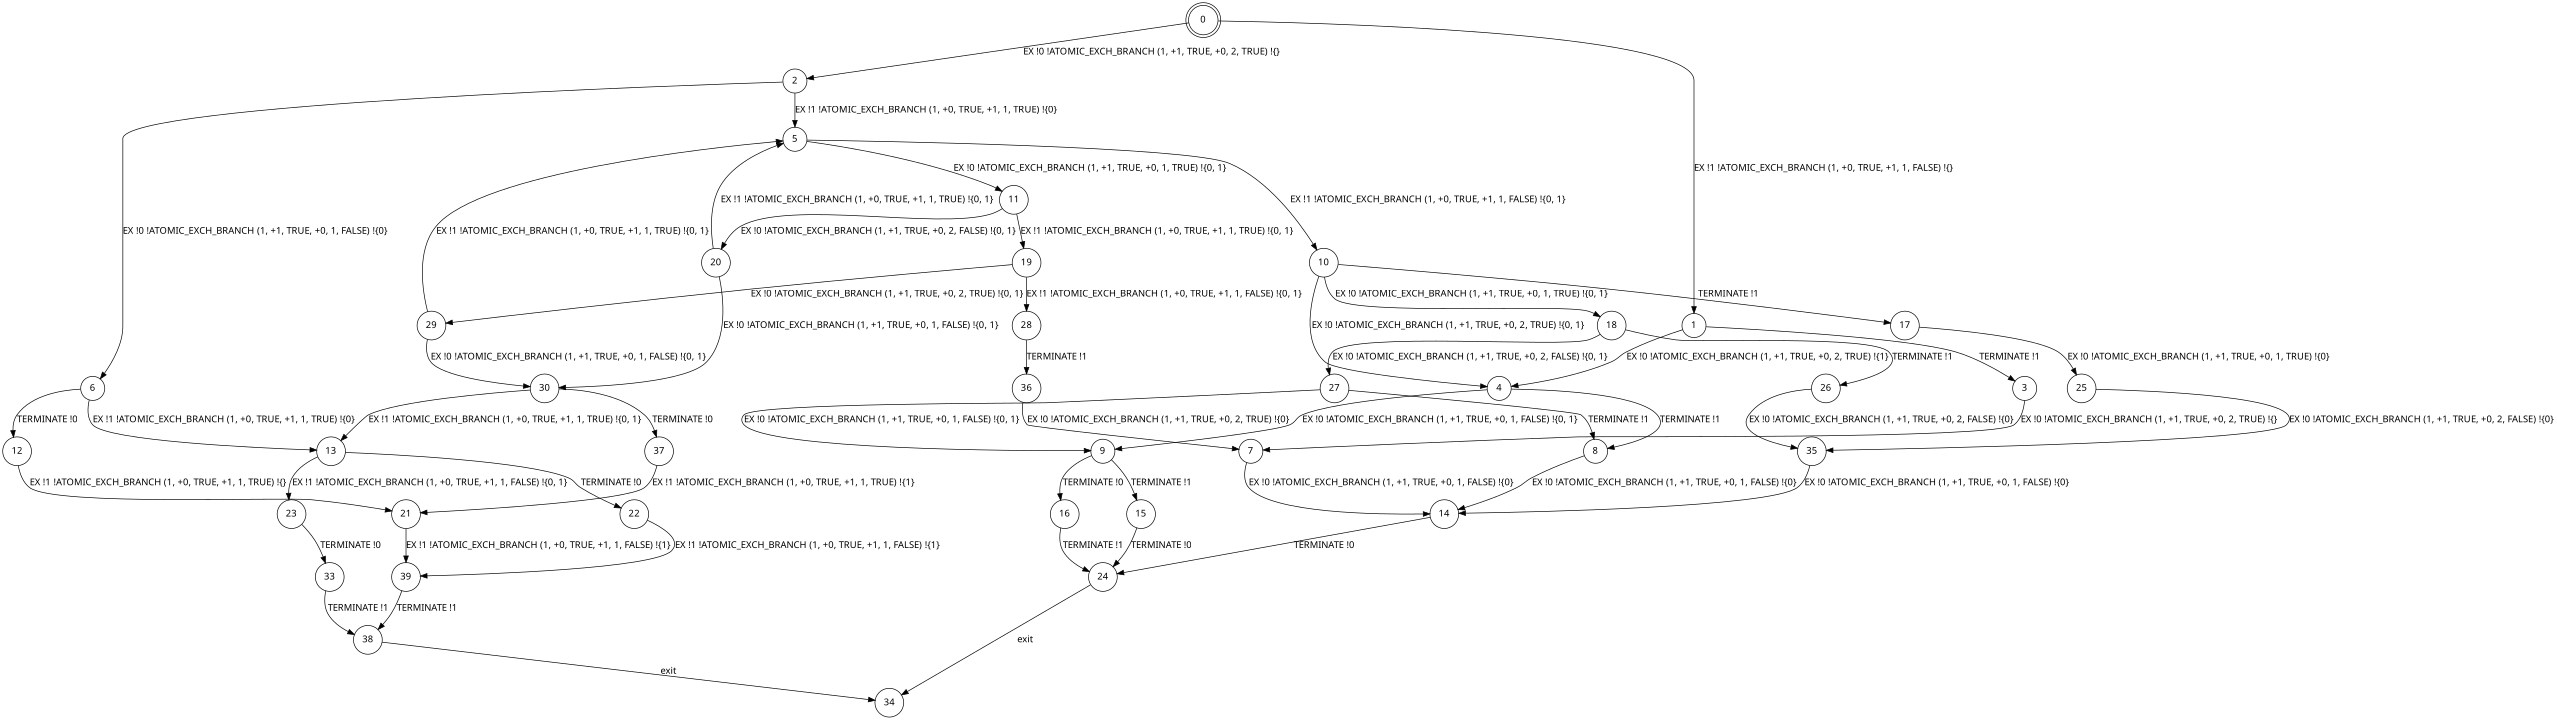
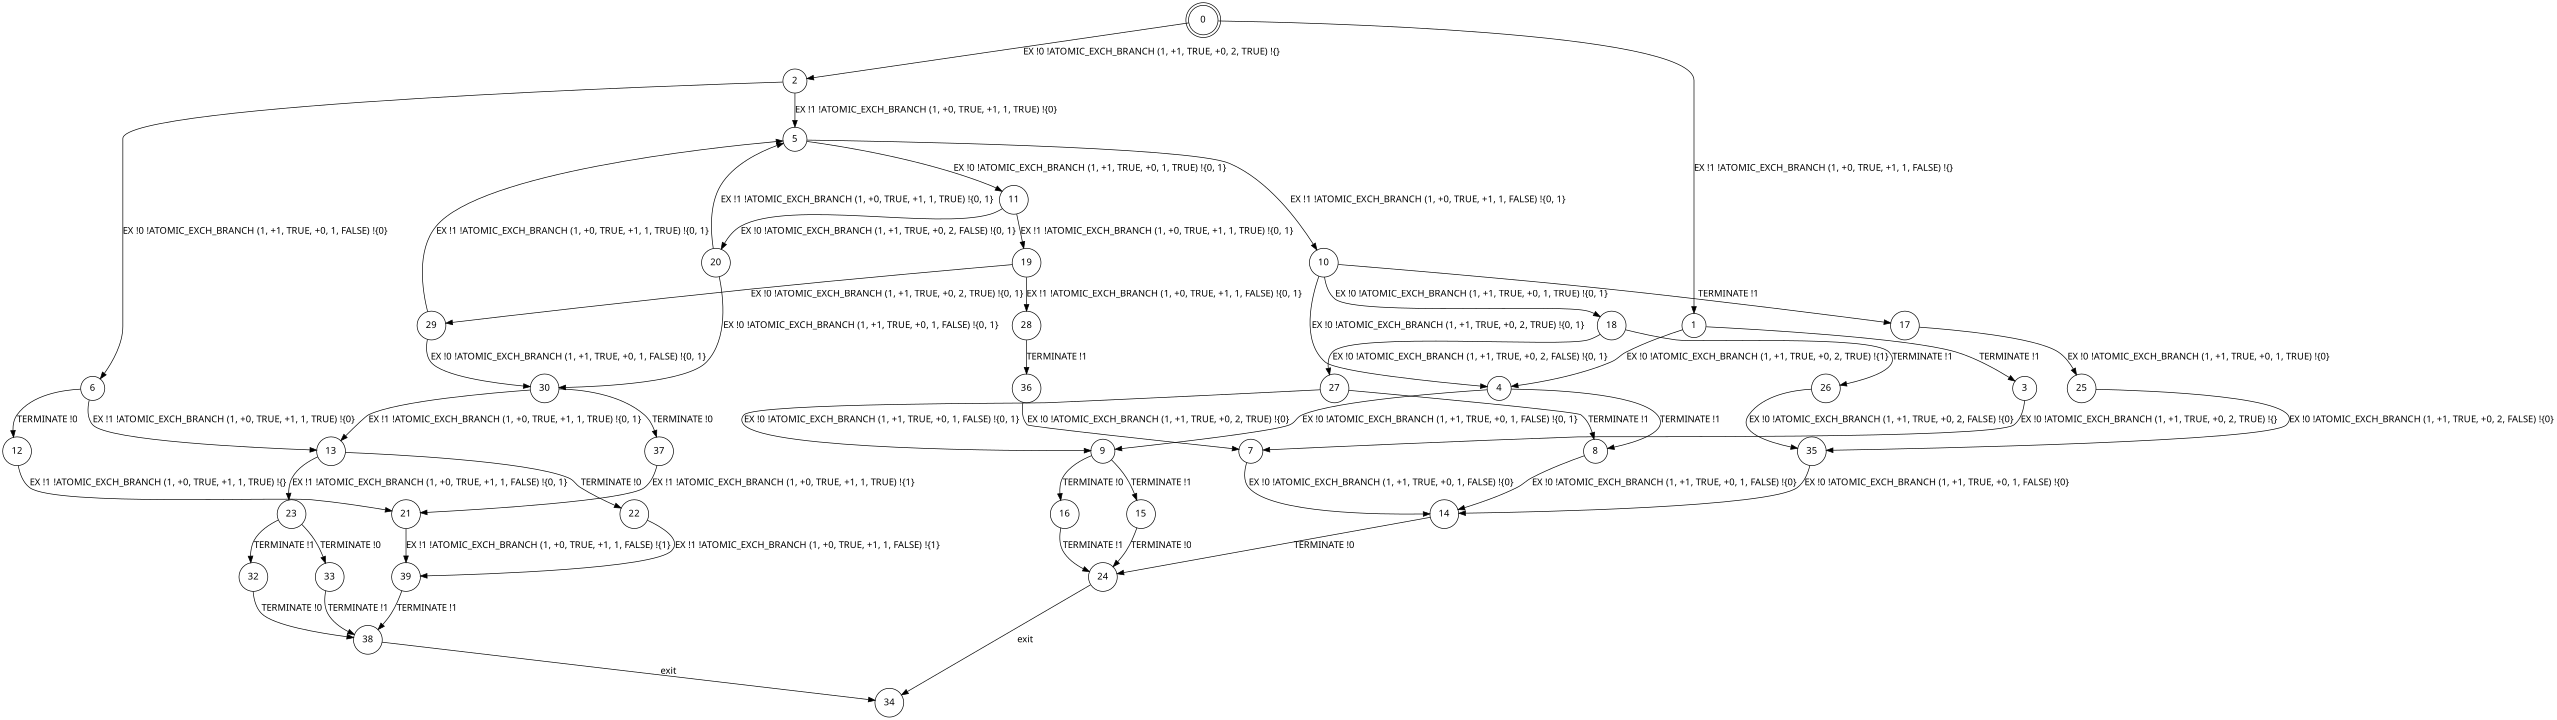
  digraph {
    fontname="Noto Sans"
    node [fontname="Noto Sans" shape=circle]
    edge [fontname="Noto Sans"]
    0 [peripheries=2]
    1
    2
    3
    4
    5
    6
    7
    8
    9
    10
    11
    12
    13
    14
    15
    16
    17
    18
    19
    20
    21
    22
    23
    24
    25
    26
    27
    28
    29
    30
    n32 [label=39]
+   32
    33
    34
    35
    36
    37
    38
    0 -> 1 [label="EX !1 !ATOMIC_EXCH_BRANCH (1, +0, TRUE, +1, 1, FALSE) !{}"]
    0 -> 2 [label="EX !0 !ATOMIC_EXCH_BRANCH (1, +1, TRUE, +0, 2, TRUE) !{}"]
    1 -> 3 [label="TERMINATE !1"]
    1 -> 4 [label="EX !0 !ATOMIC_EXCH_BRANCH (1, +1, TRUE, +0, 2, TRUE) !{1}"]
    2 -> 5 [label="EX !1 !ATOMIC_EXCH_BRANCH (1, +0, TRUE, +1, 1, TRUE) !{0}"]
    2 -> 6 [label="EX !0 !ATOMIC_EXCH_BRANCH (1, +1, TRUE, +0, 1, FALSE) !{0}"]
    3 -> 7 [label="EX !0 !ATOMIC_EXCH_BRANCH (1, +1, TRUE, +0, 2, TRUE) !{}"]
    4 -> 8 [label="TERMINATE !1"]
    4 -> 9 [label="EX !0 !ATOMIC_EXCH_BRANCH (1, +1, TRUE, +0, 1, FALSE) !{0, 1}"]
    5 -> 10 [label="EX !1 !ATOMIC_EXCH_BRANCH (1, +0, TRUE, +1, 1, FALSE) !{0, 1}"]
    5 -> 11 [label="EX !0 !ATOMIC_EXCH_BRANCH (1, +1, TRUE, +0, 1, TRUE) !{0, 1}"]
    6 -> 12 [label="TERMINATE !0"]
    6 -> 13 [label="EX !1 !ATOMIC_EXCH_BRANCH (1, +0, TRUE, +1, 1, TRUE) !{0}"]
    7 -> 14 [label="EX !0 !ATOMIC_EXCH_BRANCH (1, +1, TRUE, +0, 1, FALSE) !{0}"]
    8 -> 14 [label="EX !0 !ATOMIC_EXCH_BRANCH (1, +1, TRUE, +0, 1, FALSE) !{0}"]
    9 -> 15 [label="TERMINATE !1"]
    9 -> 16 [label="TERMINATE !0"]
    10 -> 4 [label="EX !0 !ATOMIC_EXCH_BRANCH (1, +1, TRUE, +0, 2, TRUE) !{0, 1}"]
    10 -> 17 [label="TERMINATE !1"]
    10 -> 18 [label="EX !0 !ATOMIC_EXCH_BRANCH (1, +1, TRUE, +0, 1, TRUE) !{0, 1}"]
    11 -> 19 [label="EX !1 !ATOMIC_EXCH_BRANCH (1, +0, TRUE, +1, 1, TRUE) !{0, 1}"]
    11 -> 20 [label="EX !0 !ATOMIC_EXCH_BRANCH (1, +1, TRUE, +0, 2, FALSE) !{0, 1}"]
    12 -> 21 [label="EX !1 !ATOMIC_EXCH_BRANCH (1, +0, TRUE, +1, 1, TRUE) !{}"]
    13 -> 22 [label="TERMINATE !0"]
    13 -> 23 [label="EX !1 !ATOMIC_EXCH_BRANCH (1, +0, TRUE, +1, 1, FALSE) !{0, 1}"]
    14 -> 24 [label="TERMINATE !0"]
    15 -> 24 [label="TERMINATE !0"]
    16 -> 24 [label="TERMINATE !1"]
    17 -> 25 [label="EX !0 !ATOMIC_EXCH_BRANCH (1, +1, TRUE, +0, 1, TRUE) !{0}"]
    18 -> 26 [label="TERMINATE !1"]
    18 -> 27 [label="EX !0 !ATOMIC_EXCH_BRANCH (1, +1, TRUE, +0, 2, FALSE) !{0, 1}"]
    19 -> 28 [label="EX !1 !ATOMIC_EXCH_BRANCH (1, +0, TRUE, +1, 1, FALSE) !{0, 1}"]
    19 -> 29 [label="EX !0 !ATOMIC_EXCH_BRANCH (1, +1, TRUE, +0, 2, TRUE) !{0, 1}"]
    20 -> 5 [label="EX !1 !ATOMIC_EXCH_BRANCH (1, +0, TRUE, +1, 1, TRUE) !{0, 1}"]
    20 -> 30 [label="EX !0 !ATOMIC_EXCH_BRANCH (1, +1, TRUE, +0, 1, FALSE) !{0, 1}"]
    21 -> n32 [label="EX !1 !ATOMIC_EXCH_BRANCH (1, +0, TRUE, +1, 1, FALSE) !{1}"]
    22 -> n32 [label="EX !1 !ATOMIC_EXCH_BRANCH (1, +0, TRUE, +1, 1, FALSE) !{1}"]
+   23 -> 32 [label="TERMINATE !1"]
    23 -> 33 [label="TERMINATE !0"]
    24 -> 34 [label=exit]
    25 -> 35 [label="EX !0 !ATOMIC_EXCH_BRANCH (1, +1, TRUE, +0, 2, FALSE) !{0}"]
    26 -> 35 [label="EX !0 !ATOMIC_EXCH_BRANCH (1, +1, TRUE, +0, 2, FALSE) !{0}"]
    27 -> 8 [label="TERMINATE !1"]
    27 -> 9 [label="EX !0 !ATOMIC_EXCH_BRANCH (1, +1, TRUE, +0, 1, FALSE) !{0, 1}"]
    28 -> 36 [label="TERMINATE !1"]
    29 -> 5 [label="EX !1 !ATOMIC_EXCH_BRANCH (1, +0, TRUE, +1, 1, TRUE) !{0, 1}"]
    29 -> 30 [label="EX !0 !ATOMIC_EXCH_BRANCH (1, +1, TRUE, +0, 1, FALSE) !{0, 1}"]
    30 -> 13 [label="EX !1 !ATOMIC_EXCH_BRANCH (1, +0, TRUE, +1, 1, TRUE) !{0, 1}"]
    30 -> 37 [label="TERMINATE !0"]
    n32 -> 38 [label="TERMINATE !1"]
+   32 -> 38 [label="TERMINATE !0"]
    33 -> 38 [label="TERMINATE !1"]
    35 -> 14 [label="EX !0 !ATOMIC_EXCH_BRANCH (1, +1, TRUE, +0, 1, FALSE) !{0}"]
    36 -> 7 [label="EX !0 !ATOMIC_EXCH_BRANCH (1, +1, TRUE, +0, 2, TRUE) !{0}"]
    37 -> 21 [label="EX !1 !ATOMIC_EXCH_BRANCH (1, +0, TRUE, +1, 1, TRUE) !{1}"]
    38 -> 34 [label=exit]
  }
